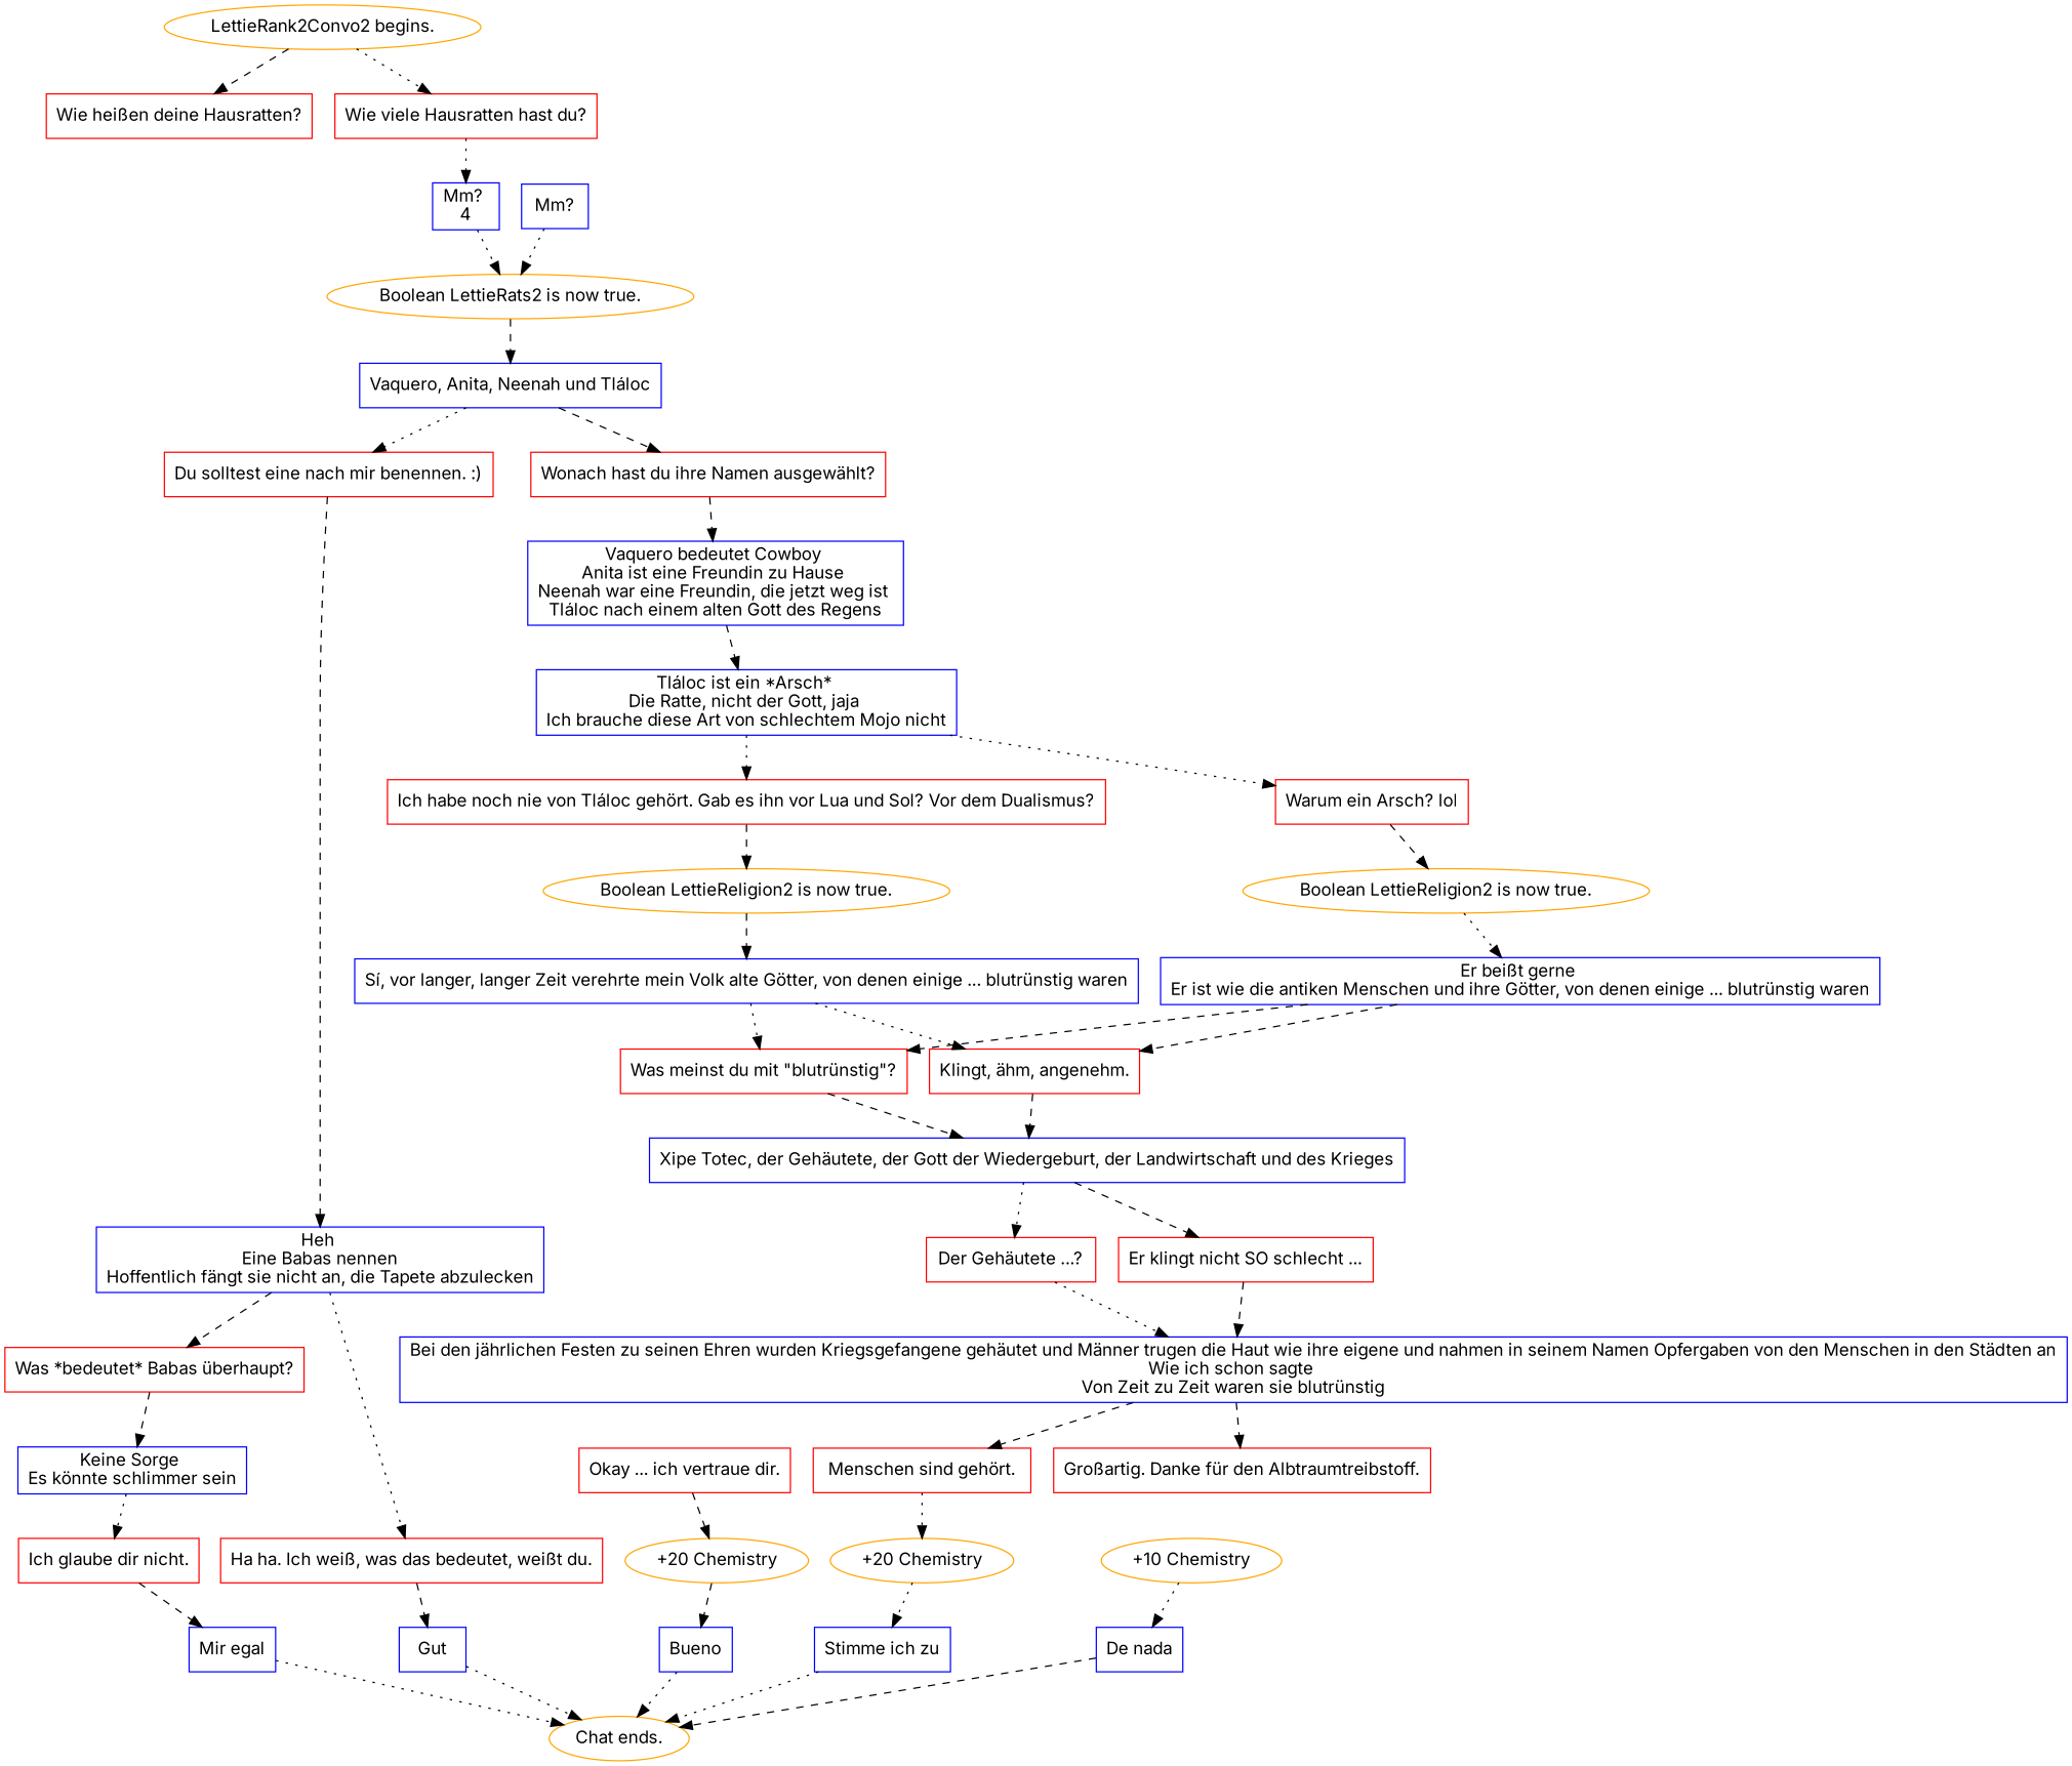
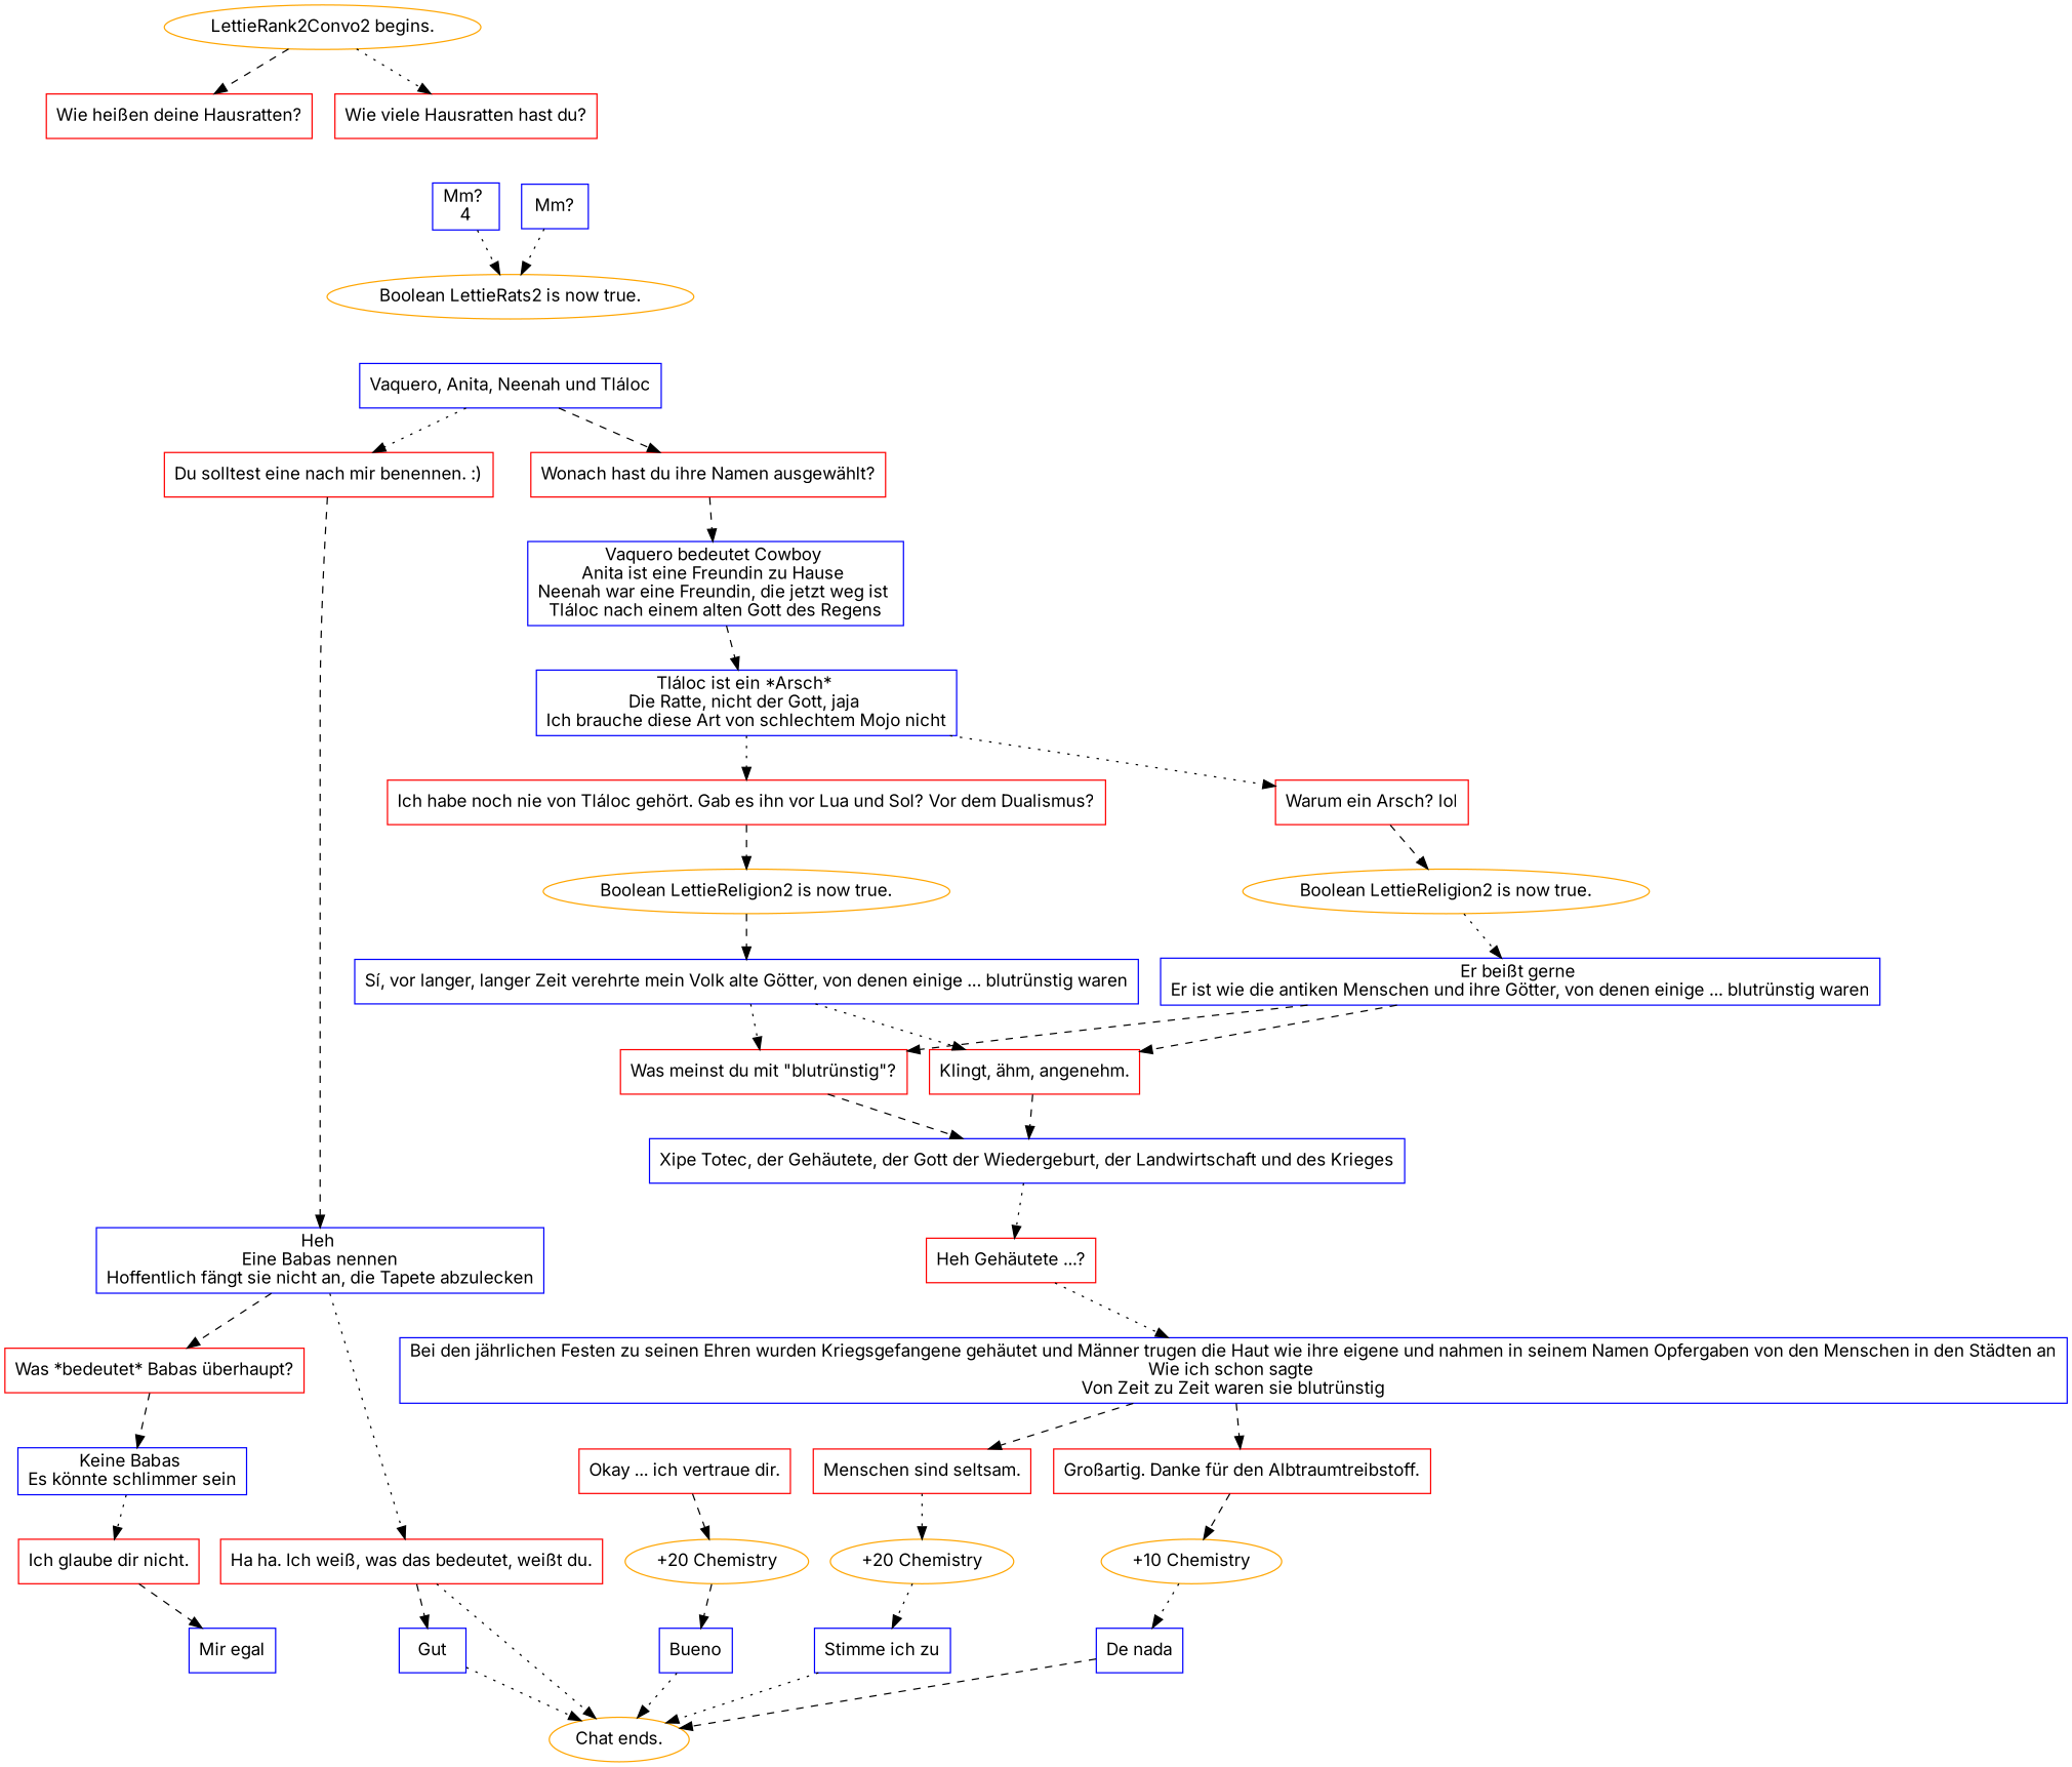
  digraph {
    fontname=Inter
    node [color=red fontname=Inter shape=box]
    edge [fontname=Inter style=dashed]
    "LettieRank2Convo2 begins." [color=orange shape=""]
    n2 [label="Wie heißen deine Hausratten?"]
    n3 [label="Wie viele Hausratten hast du?"]
    n4 [color=blue label="Mm? \n4"]
    n5 [color=blue label="Mm?"]
    n6 [color=orange label="Boolean LettieRats2 is now true." shape=""]
    n7 [color=blue label="Vaquero, Anita, Neenah und Tláloc"]
    n8 [label="Wonach hast du ihre Namen ausgewählt?"]
    n9 [label="Du solltest eine nach mir benennen. :)"]
    n10 [color=blue label="Vaquero bedeutet Cowboy \nAnita ist eine Freundin zu Hause \nNeenah war eine Freundin, die jetzt weg ist \nTláloc nach einem alten Gott des Regens"]
    n11 [color=blue label="Heh \nEine Babas nennen\nHoffentlich fängt sie nicht an, die Tapete abzulecken"]
    n12 [color=blue label="Tláloc ist ein *Arsch* \nDie Ratte, nicht der Gott, jaja \nIch brauche diese Art von schlechtem Mojo nicht"]
    n13 [label="Was *bedeutet* Babas überhaupt?"]
    n14 [label="Ha ha. Ich weiß, was das bedeutet, weißt du."]
    n15 [label="Ich habe noch nie von Tláloc gehört. Gab es ihn vor Lua und Sol? Vor dem Dualismus?"]
    n16 [label="Warum ein Arsch? lol"]
-   n17 [color=blue label="Keine Sorge \nEs könnte schlimmer sein"]
+   n17 [color=blue label="Keine Babas \nEs könnte schlimmer sein"]
    n18 [color=blue label=Gut]
    n19 [color=orange label="Boolean LettieReligion2 is now true." shape=""]
    n20 [color=orange label="Boolean LettieReligion2 is now true." shape=""]
    n21 [label="Ich glaube dir nicht."]
    "Chat ends." [color=orange shape=""]
    n23 [color=blue label="Sí, vor langer, langer Zeit verehrte mein Volk alte Götter, von denen einige ... blutrünstig waren"]
    n24 [color=blue label="Er beißt gerne \nEr ist wie die antiken Menschen und ihre Götter, von denen einige ... blutrünstig waren"]
    n25 [label="Okay ... ich vertraue dir."]
    n26 [color=orange label="+20 Chemistry" shape=""]
    n27 [color=blue label="Mir egal"]
    n28 [label="Was meinst du mit \"blutrünstig\"?"]
    n29 [label="Klingt, ähm, angenehm."]
    n30 [color=blue label=Bueno]
    n31 [color=blue label="Xipe Totec, der Gehäutete, der Gott der Wiedergeburt, der Landwirtschaft und des Krieges"]
-   n32 [label="Der Gehäutete ...?"]
-   n33 [label="Er klingt nicht SO schlecht ..."]
+   n32 [label="Heh Gehäutete ...?"]
    n34 [color=blue label="Bei den jährlichen Festen zu seinen Ehren wurden Kriegsgefangene gehäutet und Männer trugen die Haut wie ihre eigene und nahmen in seinem Namen Opfergaben von den Menschen in den Städten an\nWie ich schon sagte \nVon Zeit zu Zeit waren sie blutrünstig"]
    n35 [label="Großartig. Danke für den Albtraumtreibstoff."]
-   n36 [label="Menschen sind gehört."]
+   n36 [label="Menschen sind seltsam."]
    n37 [color=orange label="+10 Chemistry" shape=""]
    n38 [color=orange label="+20 Chemistry" shape=""]
    n39 [color=blue label="De nada"]
    n40 [color=blue label="Stimme ich zu"]
    "LettieRank2Convo2 begins." -> n2
    "LettieRank2Convo2 begins." -> n3 [style=dotted]
-   n3 -> n4 [style=dotted]
    n4 -> n6 [style=dotted]
    n5 -> n6 [style=dotted]
-   n6 -> n7
    n7 -> n8
    n7 -> n9 [style=dotted]
    n8 -> n10
    n9 -> n11
    n10 -> n12
    n11 -> n13
    n11 -> n14 [style=dotted]
    n12 -> n15 [style=dotted]
    n12 -> n16 [style=dotted]
    n13 -> n17
    n14 -> n18
    n15 -> n19
    n16 -> n20
    n17 -> n21 [style=dotted]
    n18 -> "Chat ends." [style=dotted]
    n19 -> n23
    n20 -> n24 [style=dotted]
    n21 -> n27
    n23 -> n28 [style=dotted]
    n23 -> n29 [style=dotted]
    n24 -> n28
    n24 -> n29
    n25 -> n26
    n26 -> n30
-   n27 -> "Chat ends." [style=dotted]
+   n14 -> "Chat ends." [style=dotted]
    n28 -> n31
    n29 -> n31
    n30 -> "Chat ends." [style=dotted]
    n31 -> n32 [style=dotted]
-   n31 -> n33
    n32 -> n34 [style=dotted]
-   n33 -> n34
    n34 -> n35
    n34 -> n36
+   n35 -> n37
    n36 -> n38 [style=dotted]
    n37 -> n39 [style=dotted]
    n38 -> n40 [style=dotted]
    n39 -> "Chat ends."
    n40 -> "Chat ends." [style=dotted]
  }
